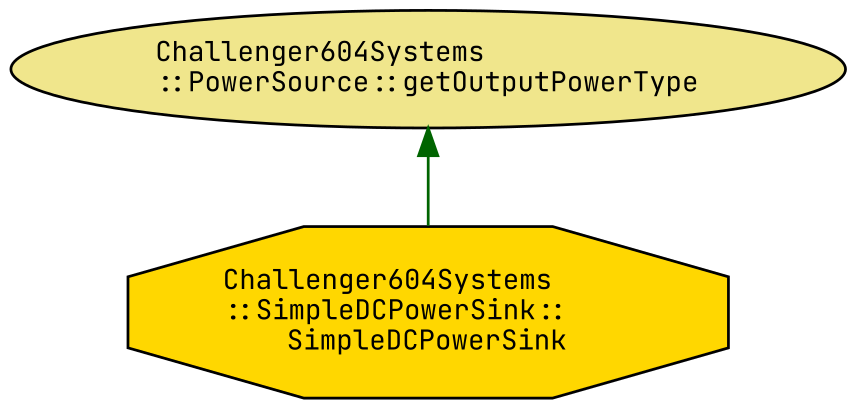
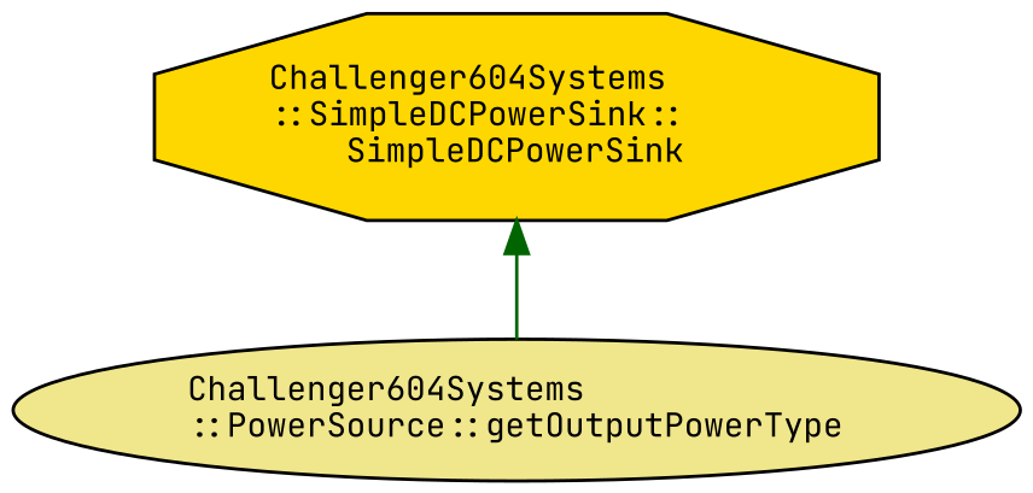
  digraph {
    rankdir=TB
    fontname="JetBrains Mono"
    node [color=black fontname="JetBrains Mono" fontsize=10 style=filled]
    n1 [fillcolor=khaki fontcolor=black height=0.2 label="Challenger604Systems\l::PowerSource::getOutputPowerType" shape=ellipse width=0.4]
    n2 [fillcolor=gold height=0.2 label="Challenger604Systems\l::SimpleDCPowerSink::\lSimpleDCPowerSink" shape=octagon width=0.4]
-   n1 -> n2 [color=darkgreen dir=back fontname="JetBrains Mono" fontsize=10 labelfontname=Helvetica labelfontsize=10 style=solid]
+   n2 -> n1 [color=darkgreen dir=back fontname="JetBrains Mono" fontsize=10 labelfontname=Helvetica labelfontsize=10 style=solid]
  }
